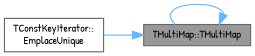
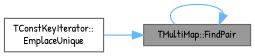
  digraph {
    rankdir=RL
    fontname="Patrick Hand"
    node [fontname="Patrick Hand" fontsize=10 shape=box style=filled]
    edge [color=steelblue1 dir=back fontname="Patrick Hand" fontsize=10 labelfontname=Helvetica labelfontsize=10 style=solid]
-   n1 [color=gray40 fillcolor=grey60 fontcolor=black height=0.2 label="TMultiMap::TMultiMap" width=0.4]
+   n1 [color=gray40 fillcolor=grey60 fontcolor=black height=0.2 label="TMultiMap::FindPair" width=0.4]
    n2 [color=grey40 fillcolor=white height=0.2 label="TConstKeyIterator::\lEmplaceUnique" width=0.4]
    n1 -> n1
    n1 -> n2
  }
